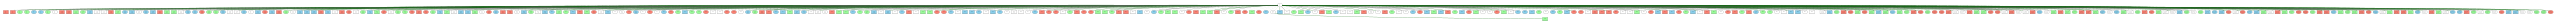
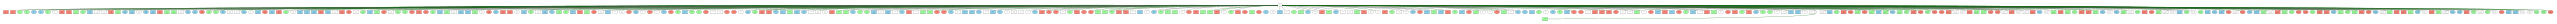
  graph {
    fontname="Courier Prime"
    node [fillcolor=salmon fontname="Courier Prime" shape=note style=filled]
    edge [color=gray40 fontname="Courier Prime" style=bold]
    1 [fillcolor=white shape=ellipse]
    0
    3
    2 [fillcolor=palegreen shape=ellipse]
    4 [fillcolor=palegreen shape=ellipse]
    7 [fillcolor=skyblue shape=ellipse]
    5 [fillcolor=skyblue shape=ellipse]
    6 [fillcolor=palegreen shape=ellipse]
    8 [fillcolor=white shape=ellipse]
    10
    13
    11 [fillcolor=palegreen]
    17 [fillcolor=palegreen shape=ellipse]
    14 [fillcolor=skyblue]
    18 [fillcolor=white]
    15 [fillcolor=white]
    12
    19 [fillcolor=palegreen]
    22 [fillcolor=skyblue shape=ellipse]
    16 [fillcolor=skyblue]
    20 [fillcolor=white shape=ellipse]
    23 [fillcolor=skyblue shape=ellipse]
    29 [fillcolor=skyblue]
    21
    25 [fillcolor=palegreen]
    24 [fillcolor=palegreen]
    26 [fillcolor=white]
    36 [fillcolor=skyblue shape=ellipse]
    35 [fillcolor=skyblue shape=ellipse]
    38 [shape=ellipse]
    28 [fillcolor=palegreen shape=ellipse]
    31 [fillcolor=palegreen shape=ellipse]
    43 [fillcolor=skyblue shape=ellipse]
    30 [fillcolor=white]
    37 [fillcolor=white]
    34 [fillcolor=skyblue shape=ellipse]
    9 [fillcolor=white shape=ellipse]
    41 [fillcolor=skyblue]
    32 [shape=ellipse]
    46 [fillcolor=skyblue]
    48
    52 [fillcolor=palegreen shape=ellipse]
    54 [fillcolor=white shape=ellipse]
    56 [fillcolor=skyblue]
    49 [fillcolor=skyblue]
    39 [fillcolor=skyblue]
    33
    42 [fillcolor=skyblue]
    55 [fillcolor=white]
    64
    40 [shape=ellipse]
    45 [fillcolor=white]
    62 [fillcolor=palegreen shape=ellipse]
    72 [fillcolor=skyblue]
    73 [fillcolor=palegreen]
    27 [shape=ellipse]
    44 [fillcolor=white]
    63 [fillcolor=palegreen shape=ellipse]
    74 [fillcolor=palegreen shape=ellipse]
    79 [shape=ellipse]
    65
    71 [shape=ellipse]
    61 [fillcolor=palegreen shape=ellipse]
    78 [fillcolor=skyblue]
    47 [fillcolor=palegreen]
    68 [fillcolor=white]
    84 [fillcolor=skyblue]
    53 [fillcolor=skyblue]
    86 [fillcolor=palegreen]
    51 [fillcolor=white shape=ellipse]
    60 [shape=ellipse]
    85 [fillcolor=skyblue shape=ellipse]
    81
    70
    93 [fillcolor=white shape=ellipse]
    96 [fillcolor=skyblue]
    99 [fillcolor=palegreen shape=ellipse]
    76 [fillcolor=white]
    98 [fillcolor=skyblue]
    102 [fillcolor=skyblue shape=ellipse]
    59 [fillcolor=palegreen]
    106 [fillcolor=palegreen shape=ellipse]
    104 [fillcolor=skyblue]
    103
    109 [fillcolor=palegreen]
    91 [shape=ellipse]
    50 [fillcolor=white]
    77 [fillcolor=skyblue]
    118 [fillcolor=white shape=ellipse]
    92 [fillcolor=white shape=ellipse]
    110 [shape=ellipse]
    82 [fillcolor=skyblue shape=ellipse]
    121 [fillcolor=white shape=ellipse]
    101 [shape=ellipse]
    111 [fillcolor=white shape=ellipse]
    105 [fillcolor=skyblue shape=ellipse]
    132 [shape=ellipse]
    127 [fillcolor=palegreen shape=ellipse]
    123 [fillcolor=skyblue]
    107 [fillcolor=palegreen shape=ellipse]
    117 [fillcolor=palegreen shape=ellipse]
    138 [shape=ellipse]
    113 [fillcolor=white]
    128 [fillcolor=white]
    136 [shape=ellipse]
    116 [shape=ellipse]
    133 [fillcolor=white shape=ellipse]
    83 [fillcolor=skyblue shape=ellipse]
    69 [fillcolor=palegreen shape=ellipse]
    88
    146
    142 [fillcolor=skyblue shape=ellipse]
    131 [fillcolor=skyblue]
    147 [fillcolor=palegreen]
    87 [fillcolor=skyblue]
    75 [fillcolor=skyblue shape=ellipse]
    119 [fillcolor=white]
    89 [fillcolor=white]
    66 [fillcolor=white shape=ellipse]
    137
    160 [fillcolor=palegreen]
    161 [fillcolor=palegreen]
    151 [fillcolor=skyblue shape=ellipse]
    122 [fillcolor=palegreen shape=ellipse]
    67 [fillcolor=palegreen shape=ellipse]
    58 [fillcolor=skyblue]
    130 [fillcolor=white]
    80 [fillcolor=skyblue]
    164 [fillcolor=white]
    114 [fillcolor=skyblue shape=ellipse]
    144
    162 [fillcolor=white]
    157 [fillcolor=palegreen]
    139 [fillcolor=palegreen]
    168 [shape=ellipse]
    153 [shape=ellipse]
    172 [fillcolor=skyblue shape=ellipse]
    173 [fillcolor=white]
    174 [fillcolor=skyblue]
    179 [fillcolor=skyblue]
    143 [fillcolor=skyblue shape=ellipse]
    150 [fillcolor=white]
    148 [fillcolor=skyblue]
    145 [fillcolor=skyblue shape=ellipse]
    154 [fillcolor=white shape=ellipse]
    94 [fillcolor=white]
    177 [fillcolor=white]
    141 [fillcolor=white shape=ellipse]
    120 [fillcolor=skyblue shape=ellipse]
    152
    182 [shape=ellipse]
    134 [shape=ellipse]
    196 [fillcolor=white]
    171 [fillcolor=palegreen shape=ellipse]
    124
    155 [shape=ellipse]
    135 [shape=ellipse]
    100 [fillcolor=palegreen]
    195 [fillcolor=palegreen]
    197 [fillcolor=palegreen shape=ellipse]
    201
    191
    203 [fillcolor=white]
    181 [fillcolor=skyblue]
    200 [fillcolor=white shape=ellipse]
    140 [fillcolor=skyblue shape=ellipse]
    217 [fillcolor=palegreen shape=ellipse]
    205 [fillcolor=palegreen]
    156 [fillcolor=palegreen]
    186 [fillcolor=white shape=ellipse]
    216 [shape=ellipse]
    219
    215 [fillcolor=palegreen]
    220 [fillcolor=palegreen]
    232
    226 [fillcolor=white shape=ellipse]
    238 [fillcolor=palegreen shape=ellipse]
    165
    189 [shape=ellipse]
    210 [fillcolor=palegreen]
    185 [shape=ellipse]
    211 [fillcolor=skyblue shape=ellipse]
    97 [fillcolor=white shape=ellipse]
    235 [fillcolor=skyblue]
    242 [fillcolor=white]
    221 [fillcolor=palegreen shape=ellipse]
    115 [fillcolor=palegreen]
    244 [fillcolor=skyblue shape=ellipse]
    230 [fillcolor=white shape=ellipse]
    126
    159 [fillcolor=palegreen]
    240 [fillcolor=skyblue shape=ellipse]
    231 [fillcolor=white]
    257 [fillcolor=white]
    199 [fillcolor=palegreen]
    234
    90 [fillcolor=white shape=ellipse]
    252 [fillcolor=white shape=ellipse]
    192
    256 [fillcolor=palegreen shape=ellipse]
    250 [fillcolor=white]
    247 [fillcolor=white shape=ellipse]
    265 [fillcolor=skyblue shape=ellipse]
    254 [shape=ellipse]
    263 [fillcolor=skyblue]
    209 [fillcolor=palegreen]
    225 [fillcolor=skyblue]
    227
    167 [fillcolor=palegreen shape=ellipse]
    108 [fillcolor=skyblue]
    178 [shape=ellipse]
    214 [fillcolor=palegreen]
    272 [fillcolor=white shape=ellipse]
    276 [fillcolor=white shape=ellipse]
    204 [shape=ellipse]
    255 [fillcolor=palegreen]
    193 [fillcolor=white]
    233 [fillcolor=skyblue shape=ellipse]
    283 [fillcolor=skyblue shape=ellipse]
    212 [fillcolor=skyblue]
    180 [fillcolor=palegreen shape=ellipse]
    274 [fillcolor=white shape=ellipse]
    176 [fillcolor=skyblue shape=ellipse]
    291 [fillcolor=palegreen shape=ellipse]
    129 [fillcolor=skyblue]
    149 [shape=ellipse]
    218 [shape=ellipse]
    236 [fillcolor=white]
    95
    224
    198
    297 [shape=ellipse]
    282 [fillcolor=white]
    239 [fillcolor=white]
    300 [fillcolor=palegreen]
    202 [fillcolor=white shape=ellipse]
    266 [shape=ellipse]
    184 [fillcolor=skyblue]
    251
    271 [fillcolor=skyblue]
    273 [shape=ellipse]
    285 [fillcolor=palegreen shape=ellipse]
    310 [fillcolor=skyblue]
    321 [fillcolor=white]
    312
    295 [fillcolor=palegreen]
    188 [fillcolor=white shape=ellipse]
    309 [shape=ellipse]
    246
    316 [fillcolor=palegreen shape=ellipse]
    213
    57 [fillcolor=skyblue shape=ellipse]
    298 [fillcolor=palegreen shape=ellipse]
    112 [fillcolor=palegreen shape=ellipse]
    301 [fillcolor=white shape=ellipse]
    243 [fillcolor=white]
    302 [fillcolor=skyblue]
    277 [fillcolor=skyblue]
    306 [fillcolor=white shape=ellipse]
    338 [fillcolor=white]
    350 [fillcolor=palegreen]
    346 [fillcolor=white]
    281 [fillcolor=skyblue]
    354 [fillcolor=palegreen shape=ellipse]
    320
    268 [shape=ellipse]
    158 [fillcolor=palegreen]
    342 [shape=ellipse]
    241 [fillcolor=palegreen]
    349 [fillcolor=skyblue]
    262 [fillcolor=palegreen]
    315 [fillcolor=skyblue shape=ellipse]
    264 [fillcolor=palegreen]
    355 [fillcolor=palegreen shape=ellipse]
    259
    324 [shape=ellipse]
    286 [fillcolor=palegreen shape=ellipse]
    304 [shape=ellipse]
    368 [shape=ellipse]
    163
    358 [fillcolor=white]
    347 [fillcolor=white shape=ellipse]
    278
    269 [fillcolor=palegreen]
    175 [fillcolor=palegreen]
    169 [shape=ellipse]
    352 [shape=ellipse]
    344 [fillcolor=white]
    348
    360 [fillcolor=white shape=ellipse]
    194 [fillcolor=white]
    125
    353 [fillcolor=skyblue shape=ellipse]
    326 [fillcolor=white shape=ellipse]
    322 [fillcolor=palegreen]
    190
    317 [fillcolor=palegreen]
    377 [fillcolor=palegreen shape=ellipse]
    293
    187
    275 [fillcolor=palegreen]
    287 [fillcolor=skyblue shape=ellipse]
    401 [fillcolor=white shape=ellipse]
    389 [fillcolor=skyblue shape=ellipse]
    261 [fillcolor=palegreen]
    382 [fillcolor=white]
    208 [fillcolor=palegreen shape=ellipse]
    357
    267 [shape=ellipse]
    294 [fillcolor=palegreen]
    207 [fillcolor=white]
    402 [fillcolor=white shape=ellipse]
    222 [fillcolor=skyblue]
    328 [fillcolor=palegreen shape=ellipse]
    376 [fillcolor=white shape=ellipse]
    426 [fillcolor=palegreen shape=ellipse]
    374 [fillcolor=skyblue]
    319 [fillcolor=skyblue shape=ellipse]
    428 [fillcolor=skyblue]
    431 [shape=ellipse]
    384 [fillcolor=white]
    435 [shape=ellipse]
    370 [fillcolor=skyblue shape=ellipse]
    364 [fillcolor=skyblue]
    424 [fillcolor=palegreen]
    366 [fillcolor=white]
    313
    443 [fillcolor=palegreen]
    437 [fillcolor=palegreen shape=ellipse]
    345 [shape=ellipse]
    248 [shape=ellipse]
    439 [fillcolor=palegreen shape=ellipse]
    383
    421
    253 [fillcolor=skyblue shape=ellipse]
    415 [fillcolor=palegreen]
    288 [fillcolor=palegreen shape=ellipse]
    410 [fillcolor=palegreen]
    436
    318 [shape=ellipse]
    466 [fillcolor=skyblue shape=ellipse]
    442 [fillcolor=white]
    451 [fillcolor=palegreen]
    372
    296
    351 [fillcolor=palegreen]
    339 [fillcolor=skyblue shape=ellipse]
    425 [fillcolor=white shape=ellipse]
    418
    387 [fillcolor=palegreen]
    390 [fillcolor=white]
    375 [fillcolor=skyblue shape=ellipse]
    476 [fillcolor=skyblue shape=ellipse]
    457
    479 [fillcolor=palegreen shape=ellipse]
    420 [fillcolor=white]
    307 [fillcolor=palegreen shape=ellipse]
    429 [fillcolor=white shape=ellipse]
    325 [shape=ellipse]
    284 [fillcolor=skyblue]
    361 [fillcolor=skyblue]
    332 [fillcolor=white shape=ellipse]
    482 [fillcolor=white shape=ellipse]
    323 [fillcolor=palegreen shape=ellipse]
    260 [fillcolor=palegreen shape=ellipse]
    496 [shape=ellipse]
    1 -- 0 [color=darkgreen style=dotted]
    1 -- 3
    1 -- 2 [color=darkgreen]
    1 -- 4 [color=darkgreen style=dotted]
    1 -- 7 [color=darkgreen style=dotted]
    1 -- 5 [color=darkgreen]
    1 -- 6
    1 -- 8 [color=darkgreen style=dotted]
    1 -- 10
    1 -- 13 [color=darkgreen style=dotted]
    1 -- 11 [color=darkgreen style=dotted]
    1 -- 17 [color=darkgreen]
    1 -- 14 [color=darkgreen style=dotted]
    1 -- 18
    1 -- 15 [color=darkgreen]
    1 -- 12 [color=darkgreen style=dotted]
    1 -- 19 [color=darkgreen style=dotted]
    1 -- 22 [color=darkgreen]
    1 -- 16
    1 -- 20
    1 -- 23 [color=darkgreen style=dotted]
    1 -- 29 [style=dotted]
    1 -- 21 [style=dotted]
    1 -- 25 [style=dotted]
    1 -- 24 [color=darkgreen style=dotted]
    1 -- 26
    1 -- 36 [color=darkgreen style=dotted]
    1 -- 35
    1 -- 38 [style=dotted]
    1 -- 28 [color=darkgreen]
    1 -- 31 [color=darkgreen]
    1 -- 43 [style=dotted]
    1 -- 30 [style=dotted]
    1 -- 37 [color=darkgreen]
    1 -- 34 [style=dotted]
    1 -- 9 [color=darkgreen style=dotted]
    1 -- 41
    1 -- 32 [style=dotted]
    1 -- 46 [style=dotted]
    1 -- 48 [color=darkgreen style=dotted]
    1 -- 52 [color=darkgreen]
    1 -- 54
    1 -- 56 [color=darkgreen]
    1 -- 49 [color=darkgreen]
    1 -- 39 [color=darkgreen]
    1 -- 33 [color=darkgreen]
    1 -- 42 [style=dotted]
    1 -- 55
    1 -- 64 [color=darkgreen style=dotted]
    1 -- 40 [color=darkgreen style=dotted]
    1 -- 45 [style=dotted]
    1 -- 62
    1 -- 72 [color=darkgreen]
    1 -- 73 [color=darkgreen style=dotted]
    1 -- 27 [color=darkgreen]
    1 -- 44 [color=darkgreen]
    1 -- 63 [color=darkgreen]
    1 -- 74
    1 -- 79
    1 -- 65 [style=dotted]
    1 -- 71 [color=darkgreen style=dotted]
    1 -- 61
    1 -- 78
    1 -- 47
    1 -- 68 [style=dotted]
    1 -- 84
    1 -- 53 [color=darkgreen]
    1 -- 86
    1 -- 51 [color=darkgreen style=dotted]
    1 -- 60 [color=darkgreen style=dotted]
    1 -- 85 [style=dotted]
    1 -- 81
    1 -- 70 [color=darkgreen style=dotted]
    1 -- 93 [color=darkgreen style=dotted]
    1 -- 96 [color=darkgreen]
    1 -- 99
    1 -- 76
    1 -- 98 [color=darkgreen]
    1 -- 102 [style=dotted]
    1 -- 59 [color=darkgreen style=dotted]
    1 -- 106 [color=darkgreen]
    1 -- 104
    1 -- 103 [style=dotted]
    1 -- 109 [style=dotted]
    1 -- 91 [color=darkgreen style=dotted]
    1 -- 50 [color=darkgreen]
    1 -- 77 [color=darkgreen]
    1 -- 118
    1 -- 92 [style=dotted]
    1 -- 110 [color=darkgreen]
    1 -- 82
    1 -- 121
    1 -- 101 [color=darkgreen]
    1 -- 111
    1 -- 105 [style=dotted]
    1 -- 132 [style=dotted]
    1 -- 127 [color=darkgreen style=dotted]
    1 -- 123 [color=darkgreen]
    1 -- 107 [color=darkgreen style=dotted]
    1 -- 117 [style=dotted]
    1 -- 138 [style=dotted]
    1 -- 113 [style=dotted]
    1 -- 128 [color=darkgreen style=dotted]
    1 -- 136 [style=dotted]
    1 -- 116 [style=dotted]
    1 -- 133 [style=dotted]
    1 -- 83 [color=darkgreen]
    1 -- 69 [color=darkgreen style=dotted]
    1 -- 88
    1 -- 146 [color=darkgreen]
    1 -- 142 [style=dotted]
    1 -- 131 [color=darkgreen]
    1 -- 147 [style=dotted]
    1 -- 87
    1 -- 75 [color=darkgreen]
    1 -- 119
    1 -- 89 [color=darkgreen]
    1 -- 66 [style=dotted]
    1 -- 137 [style=dotted]
    1 -- 160
    1 -- 161 [color=darkgreen]
    1 -- 151 [style=dotted]
    1 -- 122
    1 -- 67
    1 -- 58
    1 -- 130 [style=dotted]
    1 -- 80 [color=darkgreen]
    1 -- 164
    1 -- 114 [style=dotted]
    1 -- 144
    1 -- 162 [color=darkgreen style=dotted]
    1 -- 157
    1 -- 139 [color=darkgreen style=dotted]
    1 -- 168 [color=darkgreen]
    1 -- 153 [color=darkgreen]
    1 -- 172 [style=dotted]
    1 -- 173 [style=dotted]
    1 -- 174 [color=darkgreen style=dotted]
    1 -- 179
    1 -- 143 [style=dotted]
    1 -- 150 [style=dotted]
    1 -- 148 [color=darkgreen]
    1 -- 145 [style=dotted]
    1 -- 154 [color=darkgreen style=dotted]
    1 -- 94 [style=dotted]
    1 -- 177 [style=dotted]
    1 -- 141
    1 -- 120 [color=darkgreen style=dotted]
    1 -- 152
    1 -- 182 [color=darkgreen]
    1 -- 134
    1 -- 196
    1 -- 171 [color=darkgreen]
    1 -- 124 [style=dotted]
    1 -- 155 [color=darkgreen style=dotted]
    1 -- 135 [color=darkgreen]
    1 -- 100 [style=dotted]
    1 -- 195 [color=darkgreen]
    1 -- 197
    1 -- 201 [color=darkgreen]
    1 -- 191 [style=dotted]
    1 -- 203 [style=dotted]
    1 -- 181 [style=dotted]
    1 -- 200 [color=darkgreen style=dotted]
    1 -- 140
    1 -- 217
    1 -- 205 [color=darkgreen style=dotted]
    1 -- 156 [color=darkgreen style=dotted]
    1 -- 186
    1 -- 216 [color=darkgreen style=dotted]
    1 -- 219 [color=darkgreen style=dotted]
    1 -- 215 [style=dotted]
    1 -- 220 [color=darkgreen]
    1 -- 232 [color=darkgreen]
    1 -- 226 [color=darkgreen style=dotted]
    1 -- 238
    1 -- 165 [style=dotted]
    1 -- 189 [style=dotted]
    1 -- 210 [color=darkgreen style=dotted]
    1 -- 185 [style=dotted]
    1 -- 211 [color=darkgreen style=dotted]
    1 -- 97 [color=darkgreen style=dotted]
    1 -- 235 [color=darkgreen]
    1 -- 242
    1 -- 221 [color=darkgreen style=dotted]
    1 -- 115 [style=dotted]
    1 -- 244
    1 -- 230 [color=darkgreen]
    1 -- 126
    1 -- 159
    1 -- 240 [color=darkgreen style=dotted]
    1 -- 231
    1 -- 257 [style=dotted]
    1 -- 199 [color=darkgreen style=dotted]
    1 -- 234 [color=darkgreen]
    1 -- 90 [style=dotted]
    1 -- 252 [color=darkgreen]
    1 -- 192 [color=darkgreen style=dotted]
    1 -- 256 [color=darkgreen style=dotted]
    1 -- 250 [style=dotted]
    1 -- 247
    1 -- 265 [color=darkgreen style=dotted]
    1 -- 254
    1 -- 263
    1 -- 209
    1 -- 225 [style=dotted]
    1 -- 227 [color=darkgreen]
    1 -- 167 [style=dotted]
    1 -- 108 [style=dotted]
    1 -- 178 [color=darkgreen style=dotted]
    1 -- 214
    1 -- 272
    1 -- 276
    1 -- 204 [color=darkgreen]
    1 -- 255 [color=darkgreen]
    1 -- 193
    1 -- 233
    1 -- 283 [style=dotted]
    1 -- 212 [color=darkgreen style=dotted]
    1 -- 180 [style=dotted]
    1 -- 274 [style=dotted]
    1 -- 176 [color=darkgreen style=dotted]
    1 -- 291 [style=dotted]
    1 -- 129 [color=darkgreen style=dotted]
    1 -- 149 [color=darkgreen]
    1 -- 218 [style=dotted]
    1 -- 236 [color=darkgreen style=dotted]
    1 -- 95 [color=darkgreen style=dotted]
    1 -- 224
    1 -- 198 [color=darkgreen]
    1 -- 297 [style=dotted]
    1 -- 282 [style=dotted]
    1 -- 239
    1 -- 300
    1 -- 202
    1 -- 266 [style=dotted]
    1 -- 184 [style=dotted]
    1 -- 251 [color=darkgreen]
    1 -- 271
    1 -- 273 [style=dotted]
    1 -- 285 [color=darkgreen style=dotted]
    1 -- 310
    1 -- 321 [color=darkgreen]
    1 -- 312
    1 -- 295
    1 -- 188 [style=dotted]
    1 -- 309 [style=dotted]
    1 -- 246
    1 -- 316 [color=darkgreen style=dotted]
    1 -- 213
    1 -- 57 [style=dotted]
    1 -- 298 [color=darkgreen]
    1 -- 112 [color=darkgreen style=dotted]
    1 -- 301
    1 -- 243
    1 -- 302 [color=darkgreen]
    1 -- 277 [style=dotted]
    1 -- 306
    1 -- 338 [color=darkgreen style=dotted]
-   97 -- 350 [color=darkgreen]
+   1 -- 350 [color=darkgreen]
    1 -- 346 [style=dotted]
    1 -- 281
    1 -- 354 [color=darkgreen style=dotted]
    1 -- 320 [color=darkgreen style=dotted]
    1 -- 268 [color=darkgreen]
    1 -- 158 [style=dotted]
    1 -- 342
    1 -- 241
    1 -- 349 [color=darkgreen]
    1 -- 262
    1 -- 315 [color=darkgreen]
    1 -- 264 [style=dotted]
    1 -- 355 [color=darkgreen style=dotted]
    1 -- 259 [color=darkgreen]
    1 -- 324 [color=darkgreen]
    1 -- 286 [color=darkgreen style=dotted]
-   1 -- 304 [color=darkgreen style=dotted]
+   1 -- 304 [color=darkgreen]
    1 -- 368 [color=darkgreen style=dotted]
    1 -- 163 [color=darkgreen style=dotted]
    1 -- 358 [color=darkgreen]
    1 -- 347 [style=dotted]
    1 -- 278
    1 -- 269 [style=dotted]
    1 -- 175 [style=dotted]
    1 -- 169 [color=darkgreen]
    1 -- 352
    1 -- 344 [color=darkgreen]
    1 -- 348
    1 -- 360
    1 -- 194 [color=darkgreen]
    1 -- 125 [style=dotted]
    1 -- 353
    1 -- 326 [style=dotted]
    1 -- 322
    1 -- 190 [color=darkgreen style=dotted]
    1 -- 317 [color=darkgreen style=dotted]
    1 -- 377 [color=darkgreen style=dotted]
    1 -- 293 [style=dotted]
    1 -- 187 [color=darkgreen]
    1 -- 275 [color=darkgreen]
    1 -- 287 [color=darkgreen style=dotted]
    1 -- 401 [color=darkgreen style=dotted]
    1 -- 389
    1 -- 261 [style=dotted]
    1 -- 382
    1 -- 208 [style=dotted]
    1 -- 357 [color=darkgreen style=dotted]
    1 -- 267 [color=darkgreen style=dotted]
    1 -- 294 [color=darkgreen style=dotted]
    1 -- 207 [color=darkgreen style=dotted]
    1 -- 402 [color=darkgreen]
    1 -- 222
    1 -- 328
    1 -- 376
    1 -- 426 [style=dotted]
    1 -- 374 [style=dotted]
    1 -- 319 [color=darkgreen style=dotted]
    1 -- 428 [style=dotted]
    1 -- 431 [color=darkgreen]
    1 -- 384 [color=darkgreen style=dotted]
    1 -- 435 [color=darkgreen]
    1 -- 370 [color=darkgreen style=dotted]
    1 -- 364 [color=darkgreen]
    1 -- 424 [color=darkgreen]
    1 -- 366
    1 -- 313 [color=darkgreen style=dotted]
    1 -- 443 [color=darkgreen]
    1 -- 437 [color=darkgreen style=dotted]
    1 -- 345
    1 -- 248 [color=darkgreen]
    1 -- 439 [color=darkgreen style=dotted]
    1 -- 383 [color=darkgreen style=dotted]
    1 -- 421 [color=darkgreen]
    1 -- 253
    1 -- 415
    1 -- 288 [color=darkgreen style=dotted]
    1 -- 410 [color=darkgreen]
    1 -- 436
    1 -- 318
    1 -- 466 [color=darkgreen]
    1 -- 442 [style=dotted]
    1 -- 451 [color=darkgreen]
    1 -- 372 [style=dotted]
    1 -- 296
    1 -- 351
    1 -- 339 [style=dotted]
    1 -- 425 [color=darkgreen]
    1 -- 418 [style=dotted]
    1 -- 387
    1 -- 390 [style=dotted]
    1 -- 375 [color=darkgreen]
    1 -- 476 [color=darkgreen style=dotted]
    1 -- 457 [color=darkgreen]
    1 -- 479
    1 -- 420
    1 -- 307 [color=darkgreen style=dotted]
    1 -- 429
    1 -- 325 [color=darkgreen style=dotted]
    1 -- 284 [style=dotted]
    1 -- 361 [color=darkgreen]
    1 -- 332 [color=darkgreen]
    1 -- 482 [color=darkgreen style=dotted]
    1 -- 323 [color=darkgreen]
    1 -- 260 [style=dotted]
    1 -- 496 [color=darkgreen]
  }
